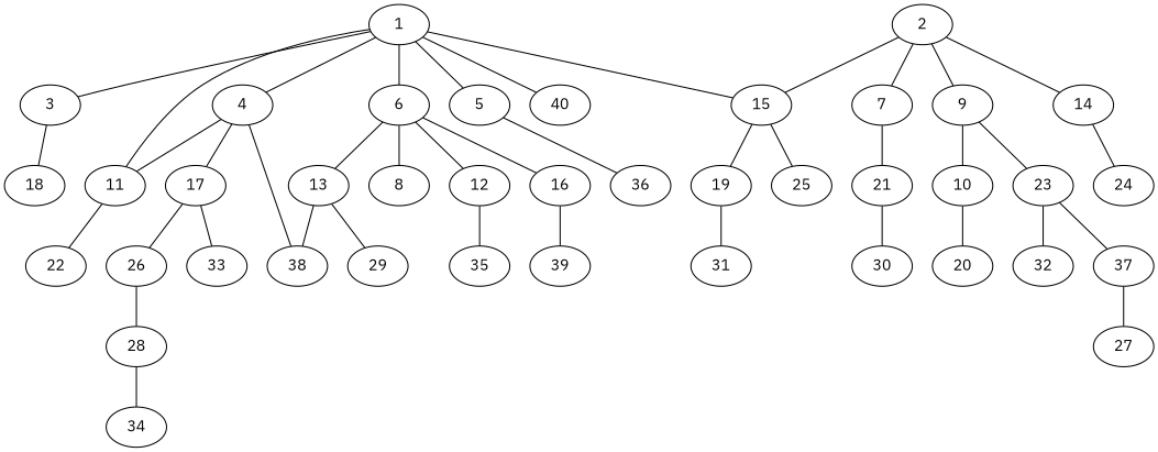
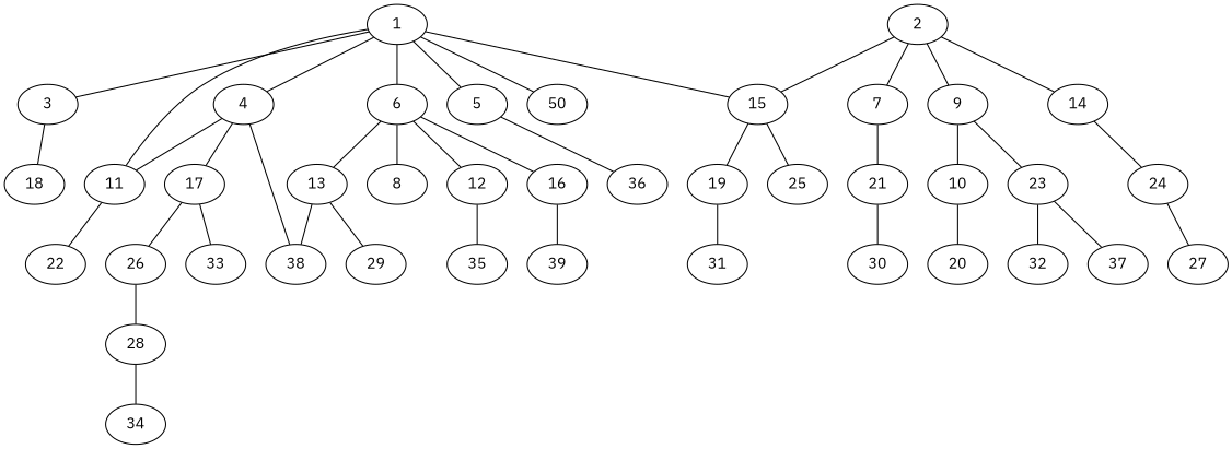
  graph {
    fontname="IBM Plex Sans"
    node [fontname="IBM Plex Sans"]
    edge [fontname="IBM Plex Sans"]
    1
    3
    4
    5
    6
    11
-   40
+   40 [label=50]
    15
    2
    7
    9
    14
    18
    17
    38
    36
    8
    12
    13
    16
    22
    21
    10
    23
    24
    19
    25
    26
    33
    35
    29
    39
    30
    20
    32
    37
    27
    31
    28
    34
    1 -- 3
    1 -- 4
    1 -- 5
    1 -- 6
    1 -- 11
    1 -- 40
    1 -- 15
    3 -- 18
    4 -- 11
    4 -- 17
    4 -- 38
    5 -- 36
    6 -- 8
    6 -- 12
    6 -- 13
    6 -- 16
    11 -- 22
    15 -- 19
    15 -- 25
    2 -- 15
    2 -- 7
    2 -- 9
    2 -- 14
    7 -- 21
    9 -- 10
    9 -- 23
    14 -- 24
    17 -- 26
    17 -- 33
    12 -- 35
    13 -- 38
    13 -- 29
    16 -- 39
    21 -- 30
    10 -- 20
    23 -- 32
    23 -- 37
-   37 -- 27
+   24 -- 27
    19 -- 31
    26 -- 28
    28 -- 34
  }
